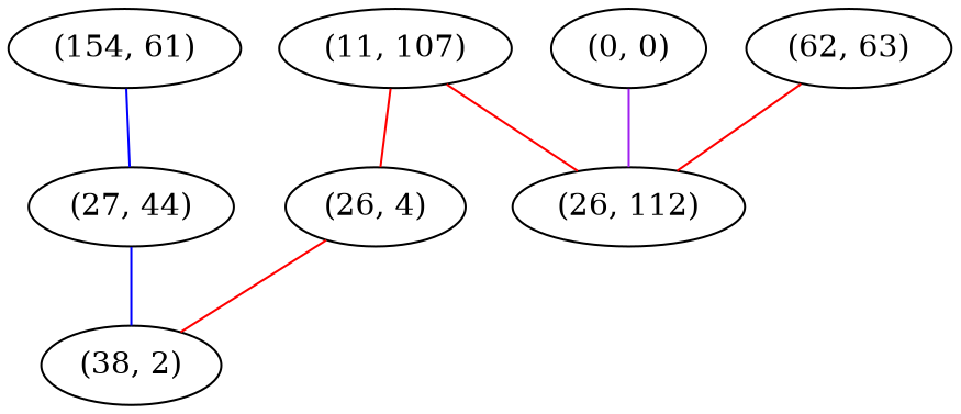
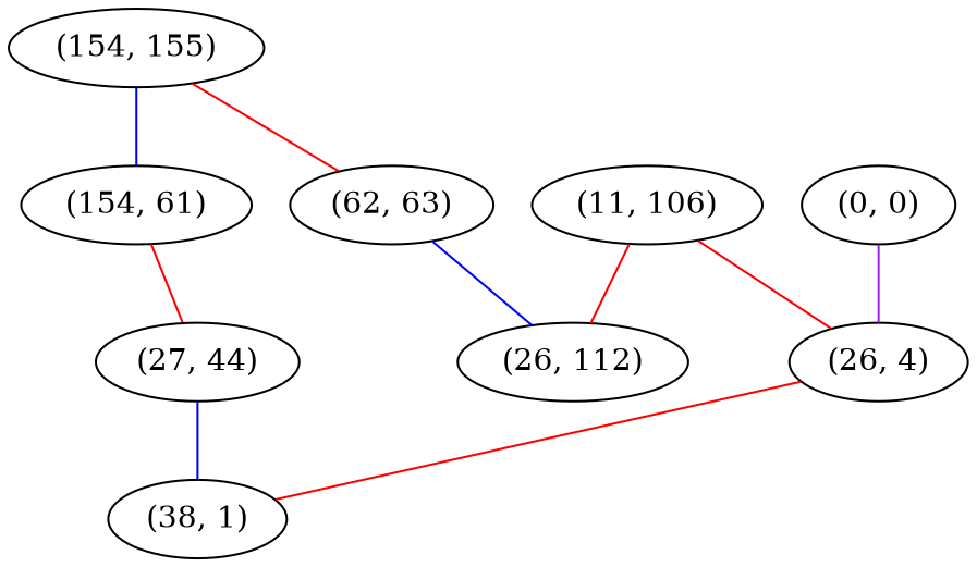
  graph {
    edge [color=red weight=1]
    n1 [label="(26, 4)"]
-   "(11, 106)" [label="(11, 107)"]
+   "(11, 106)"
    "(26, 112)"
-   "(38, 2)"
+   "(38, 2)" [label="(38, 1)"]
    "(0, 0)"
+   "(154, 155)"
    "(154, 61)"
    "(62, 63)"
    "(27, 44)"
    n1 -- "(38, 2)"
    "(11, 106)" -- n1
    "(11, 106)" -- "(26, 112)"
-   "(0, 0)" -- "(26, 112)" [color=purple weight=4]
-   "(154, 61)" -- "(27, 44)" [color=blue]
-   "(62, 63)" -- "(26, 112)"
+   "(0, 0)" -- n1 [color=purple weight=4]
+   "(154, 155)" -- "(154, 61)" [color=blue weight=3]
+   "(154, 155)" -- "(62, 63)"
+   "(154, 61)" -- "(27, 44)"
+   "(62, 63)" -- "(26, 112)" [color=blue]
    "(27, 44)" -- "(38, 2)" [color=blue weight=3]
  }
